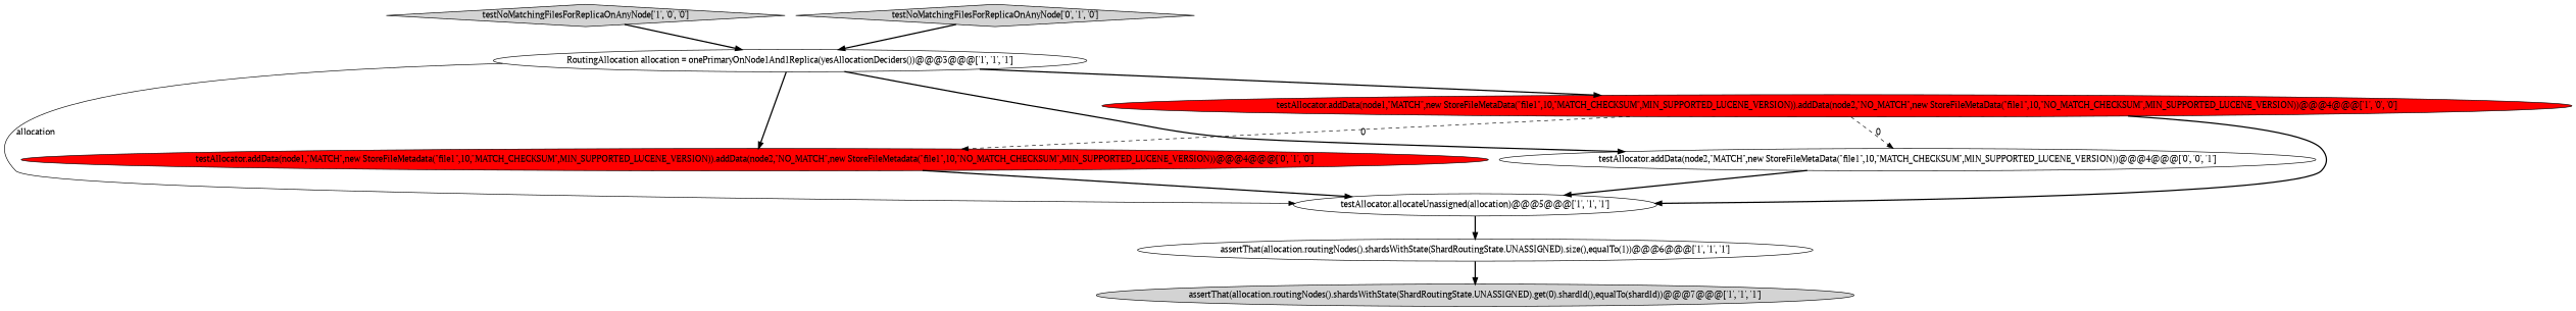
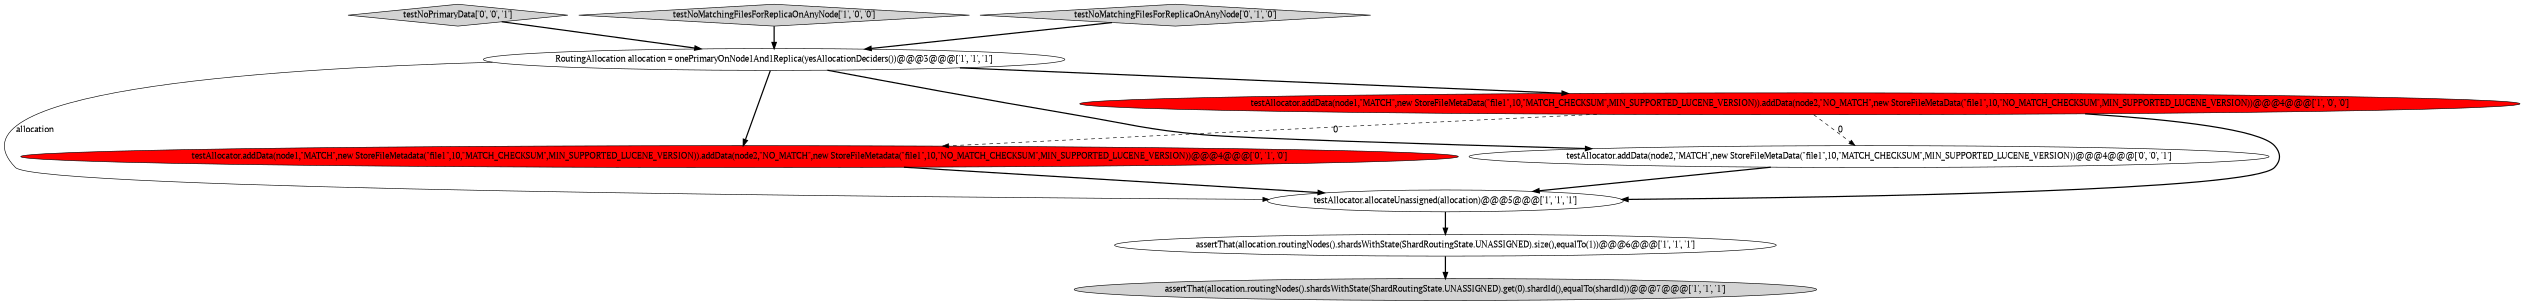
  digraph {
    fontname="PT Serif"
    node [fillcolor=lightgray shape=ellipse style=filled fontname="PT Serif"]
    edge [style=bold fontname="PT Serif"]
+   n1 [label="testNoPrimaryData['0', '0', '1']" shape=diamond]
    n2 [fillcolor=white label="RoutingAllocation allocation = onePrimaryOnNode1And1Replica(yesAllocationDeciders())@@@3@@@['1', '1', '1']"]
    n3 [fillcolor=red label="testAllocator.addData(node1,\"MATCH\",new StoreFileMetaData(\"file1\",10,\"MATCH_CHECKSUM\",MIN_SUPPORTED_LUCENE_VERSION)).addData(node2,\"NO_MATCH\",new StoreFileMetaData(\"file1\",10,\"NO_MATCH_CHECKSUM\",MIN_SUPPORTED_LUCENE_VERSION))@@@4@@@['1', '0', '0']"]
    n4 [fillcolor=red label="testAllocator.addData(node1,\"MATCH\",new StoreFileMetadata(\"file1\",10,\"MATCH_CHECKSUM\",MIN_SUPPORTED_LUCENE_VERSION)).addData(node2,\"NO_MATCH\",new StoreFileMetadata(\"file1\",10,\"NO_MATCH_CHECKSUM\",MIN_SUPPORTED_LUCENE_VERSION))@@@4@@@['0', '1', '0']"]
    n5 [fillcolor=white label="testAllocator.allocateUnassigned(allocation)@@@5@@@['1', '1', '1']"]
    n6 [fillcolor=white label="testAllocator.addData(node2,\"MATCH\",new StoreFileMetaData(\"file1\",10,\"MATCH_CHECKSUM\",MIN_SUPPORTED_LUCENE_VERSION))@@@4@@@['0', '0', '1']"]
    n7 [label="assertThat(allocation.routingNodes().shardsWithState(ShardRoutingState.UNASSIGNED).get(0).shardId(),equalTo(shardId))@@@7@@@['1', '1', '1']"]
    n8 [label="testNoMatchingFilesForReplicaOnAnyNode['1', '0', '0']" shape=diamond]
    n9 [label="testNoMatchingFilesForReplicaOnAnyNode['0', '1', '0']" shape=diamond]
    n10 [fillcolor=white label="assertThat(allocation.routingNodes().shardsWithState(ShardRoutingState.UNASSIGNED).size(),equalTo(1))@@@6@@@['1', '1', '1']"]
+   n1 -> n2
    n2 -> n3
    n2 -> n4
    n2 -> n5 [label=allocation style=solid]
    n2 -> n6
    n3 -> n4 [label=0 style=dashed]
    n3 -> n5
    n3 -> n6 [label=0 style=dashed]
    n4 -> n5
    n5 -> n10
    n6 -> n5
    n8 -> n2
    n9 -> n2
    n10 -> n7
  }
